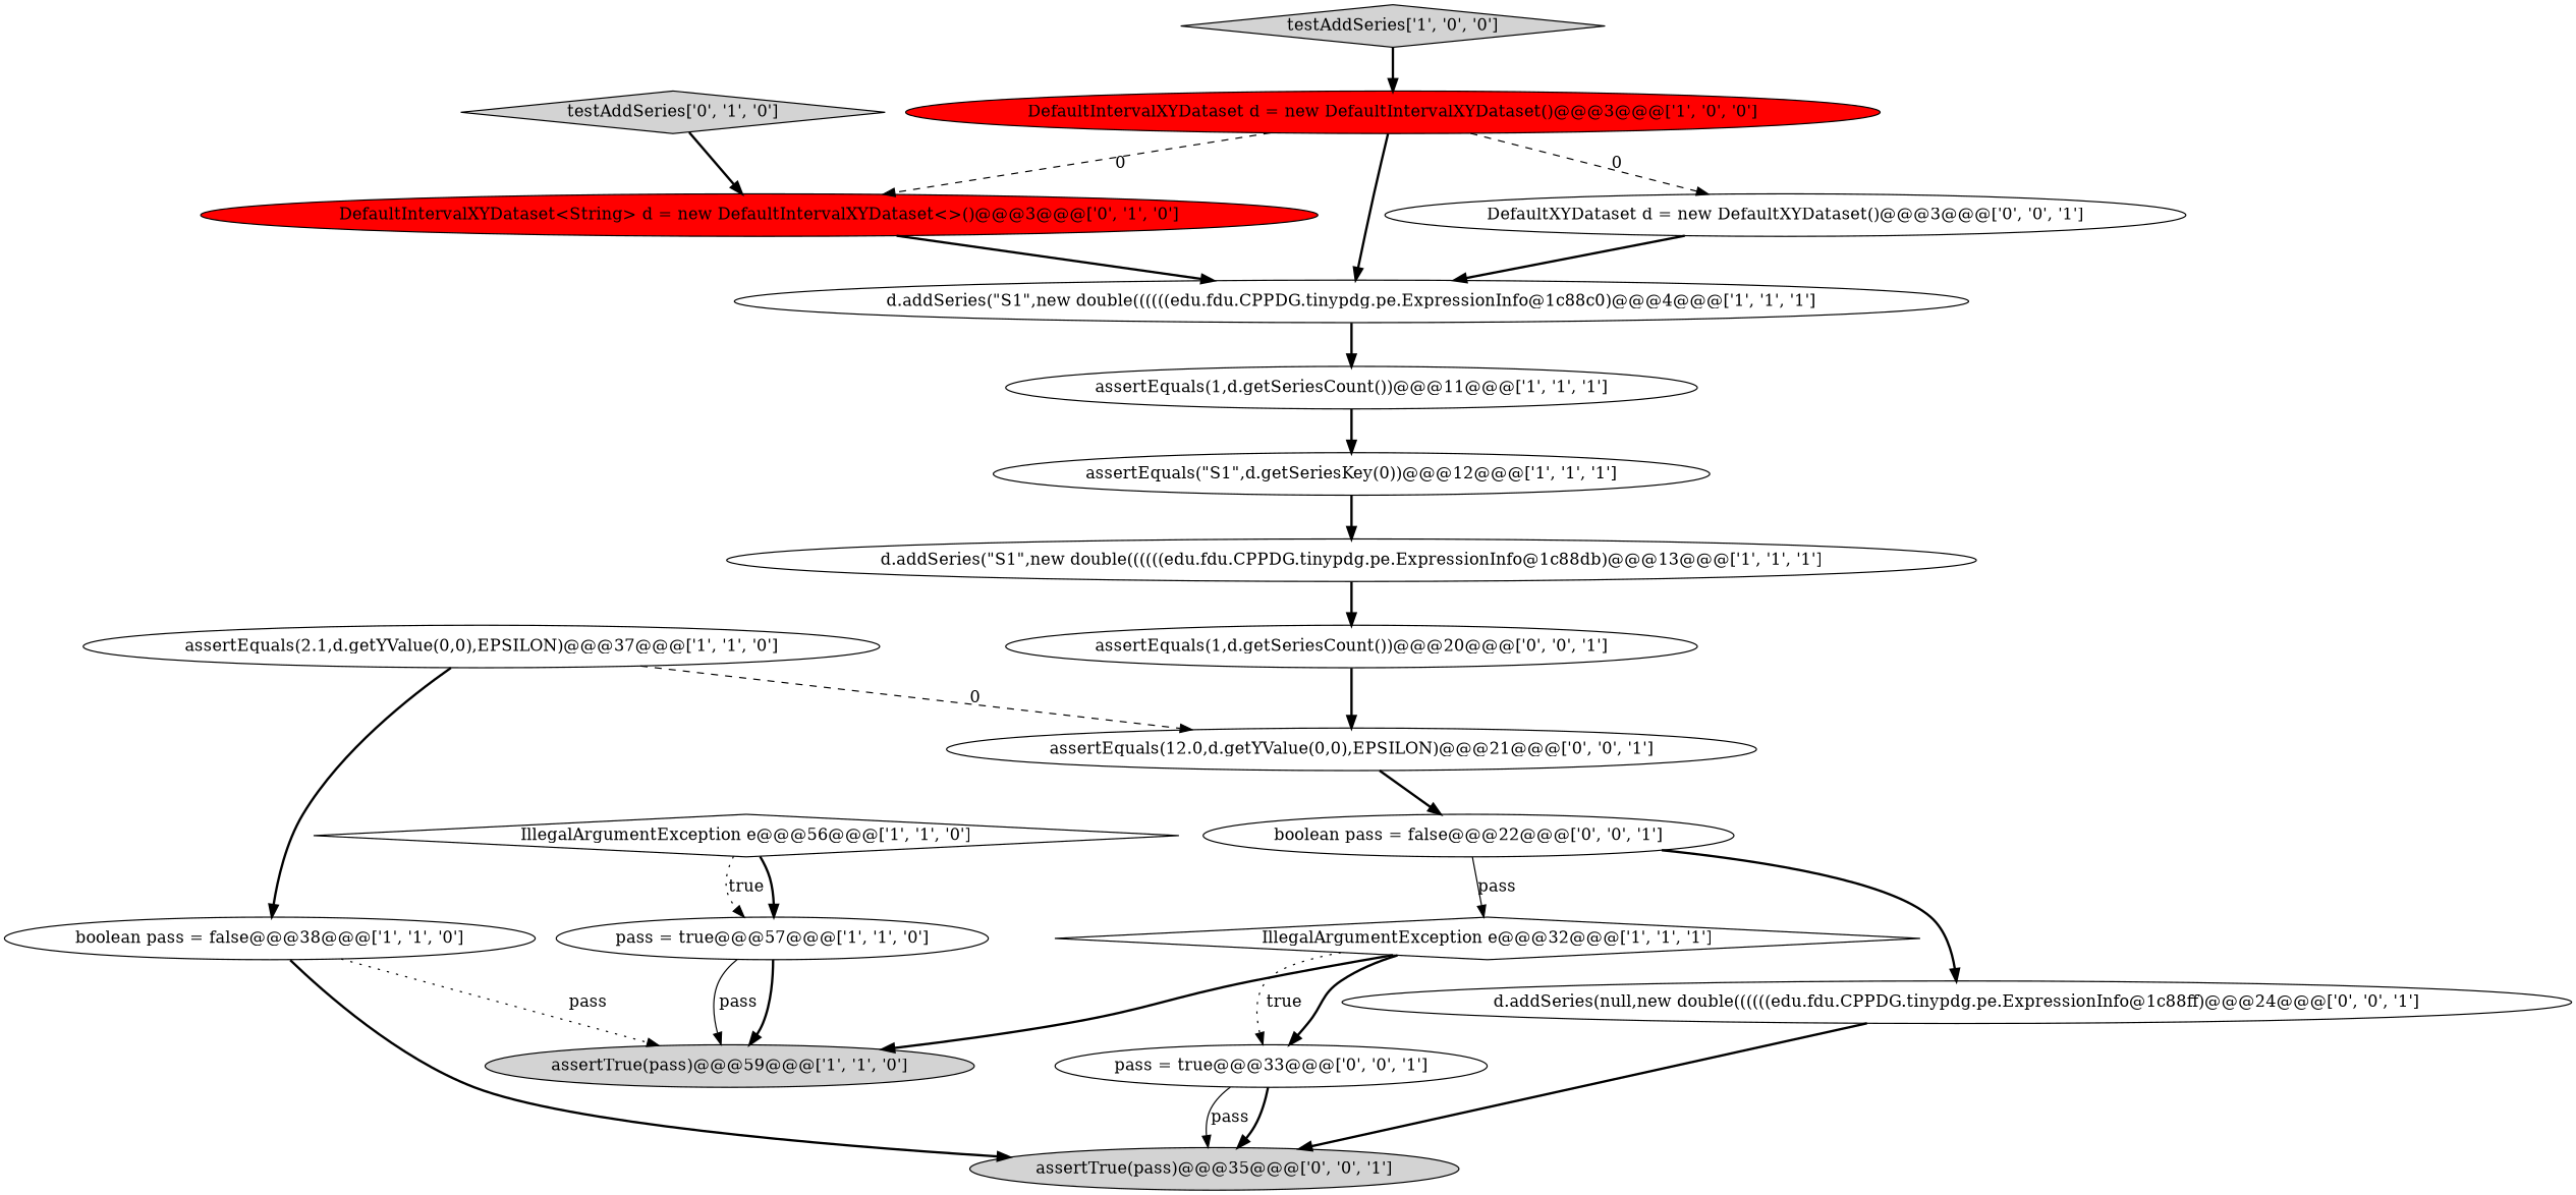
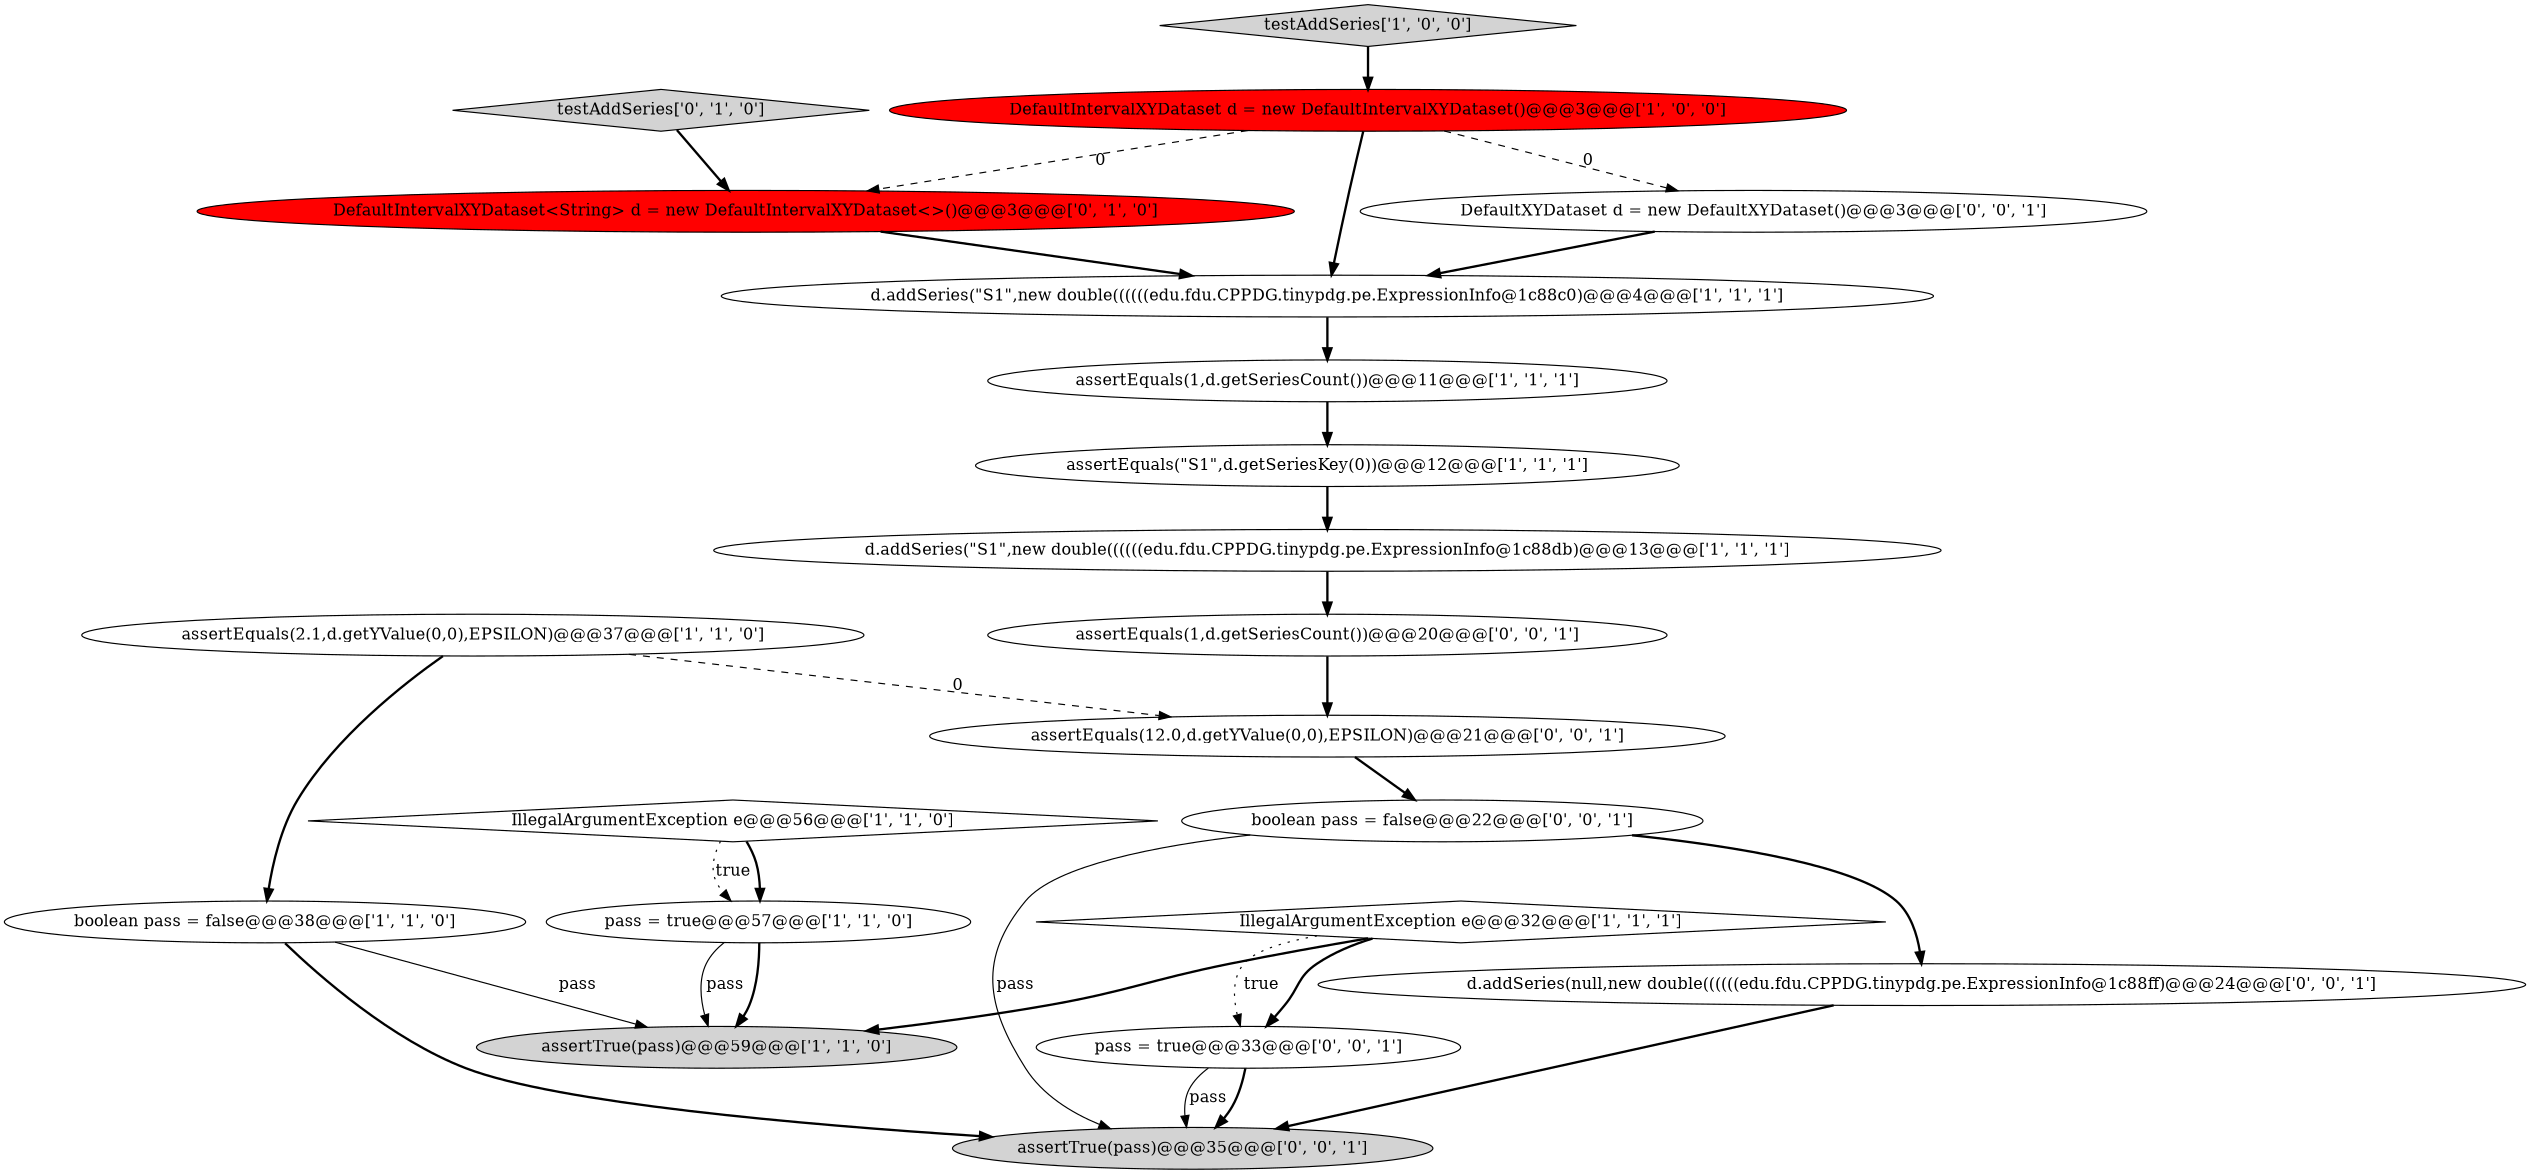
  digraph {
    node [fillcolor=white shape=ellipse style=filled]
    edge [style=bold]
    n1 [fillcolor=red label="DefaultIntervalXYDataset<String> d = new DefaultIntervalXYDataset<>()@@@3@@@['0', '1', '0']"]
    n2 [label="d.addSeries(\"S1\",new double((((((edu.fdu.CPPDG.tinypdg.pe.ExpressionInfo@1c88c0)@@@4@@@['1', '1', '1']"]
    n3 [label="assertEquals(1,d.getSeriesCount())@@@11@@@['1', '1', '1']"]
    n4 [label="pass = true@@@57@@@['1', '1', '0']"]
    n5 [fillcolor=lightgray label="assertTrue(pass)@@@59@@@['1', '1', '0']"]
    n6 [label="DefaultXYDataset d = new DefaultXYDataset()@@@3@@@['0', '0', '1']"]
    n7 [label="assertEquals(1,d.getSeriesCount())@@@20@@@['0', '0', '1']"]
    n8 [label="assertEquals(12.0,d.getYValue(0,0),EPSILON)@@@21@@@['0', '0', '1']"]
    n9 [label="boolean pass = false@@@22@@@['0', '0', '1']"]
    n10 [label="boolean pass = false@@@38@@@['1', '1', '0']"]
    n11 [fillcolor=lightgray label="assertTrue(pass)@@@35@@@['0', '0', '1']"]
    n12 [label="IllegalArgumentException e@@@32@@@['1', '1', '1']" shape=diamond]
    n13 [label="pass = true@@@33@@@['0', '0', '1']"]
    n14 [label="d.addSeries(\"S1\",new double((((((edu.fdu.CPPDG.tinypdg.pe.ExpressionInfo@1c88db)@@@13@@@['1', '1', '1']"]
    n15 [fillcolor=lightgray label="testAddSeries['1', '0', '0']" shape=diamond]
    n16 [fillcolor=red label="DefaultIntervalXYDataset d = new DefaultIntervalXYDataset()@@@3@@@['1', '0', '0']"]
    n17 [label="d.addSeries(null,new double((((((edu.fdu.CPPDG.tinypdg.pe.ExpressionInfo@1c88ff)@@@24@@@['0', '0', '1']"]
    n18 [label="assertEquals(\"S1\",d.getSeriesKey(0))@@@12@@@['1', '1', '1']"]
    n19 [fillcolor=lightgray label="testAddSeries['0', '1', '0']" shape=diamond]
    n20 [label="IllegalArgumentException e@@@56@@@['1', '1', '0']" shape=diamond]
    n21 [label="assertEquals(2.1,d.getYValue(0,0),EPSILON)@@@37@@@['1', '1', '0']"]
    n1 -> n2
    n2 -> n3
    n3 -> n18
    n4 -> n5
    n4 -> n5 [label=pass style=solid]
    n6 -> n2
    n7 -> n8
    n8 -> n9
-   n9 -> n12 [label=pass style=solid]
+   n9 -> n11 [label=pass style=solid]
    n9 -> n17
-   n10 -> n5 [label=pass style=dotted]
+   n10 -> n5 [label=pass style=solid]
    n10 -> n11
    n12 -> n5
    n12 -> n13
    n12 -> n13 [label=true style=dotted]
    n13 -> n11
    n13 -> n11 [label=pass style=solid]
    n14 -> n7
    n15 -> n16
    n16 -> n1 [label=0 style=dashed]
    n16 -> n2
    n16 -> n6 [label=0 style=dashed]
    n17 -> n11
    n18 -> n14
    n19 -> n1
    n20 -> n4
    n20 -> n4 [label=true style=dotted]
    n21 -> n8 [label=0 style=dashed]
    n21 -> n10
  }
